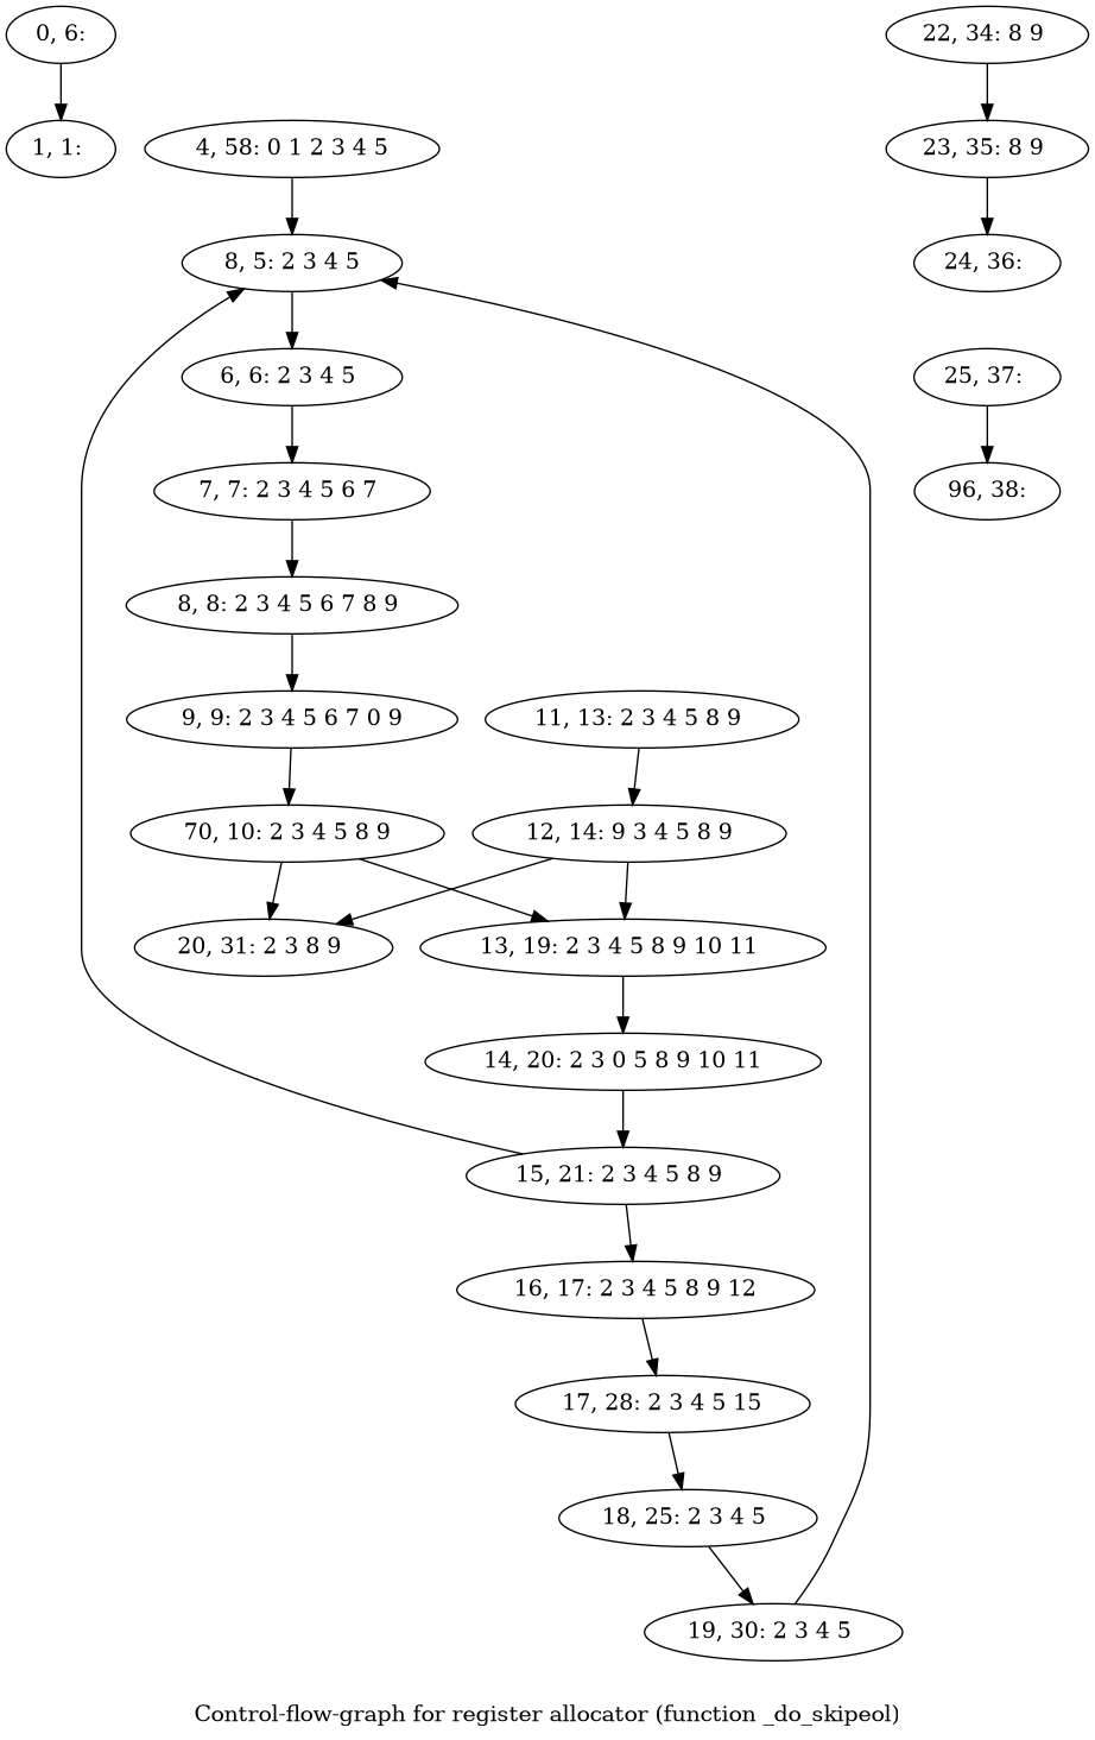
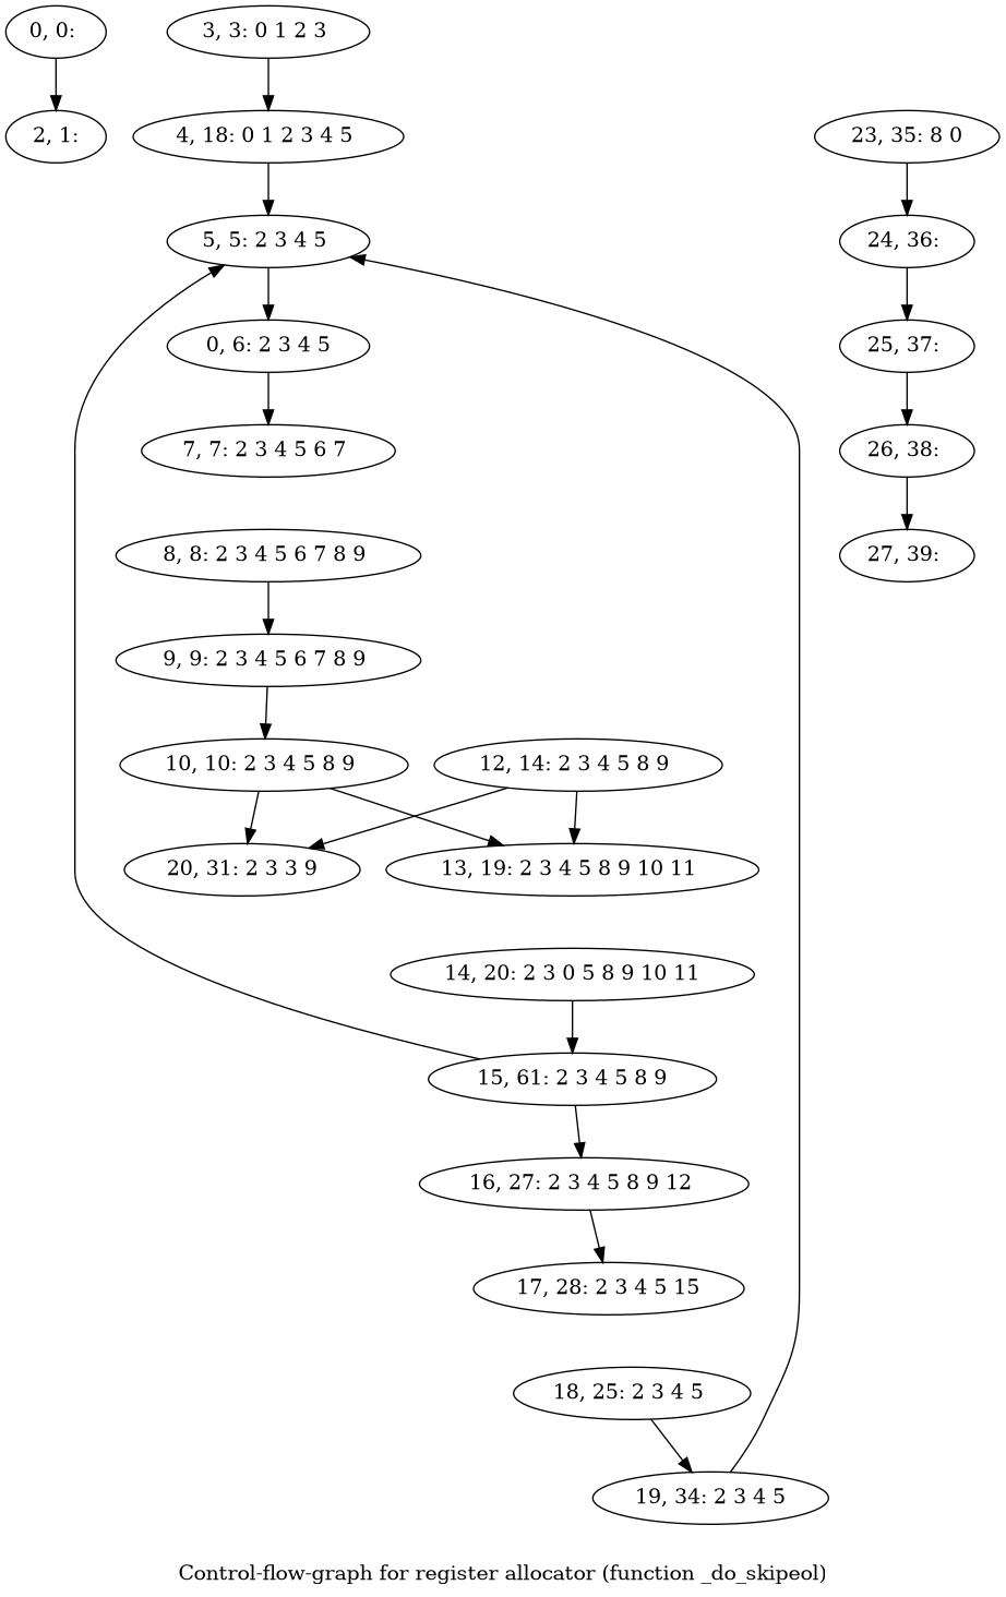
  digraph {
    label="Control-flow-graph for register allocator (function _do_skipeol)"
-   n1 [label="0, 6:"]
-   n2 [label="1, 1: "]
-   n4 [label="4, 58: 0 1 2 3 4 5"]
-   n5 [label="8, 5: 2 3 4 5"]
-   n6 [label="6, 6: 2 3 4 5 "]
+   n1 [label="0, 0: "]
+   n2 [label="2, 1:"]
+   n3 [label="3, 3: 0 1 2 3 "]
+   n4 [label="4, 18: 0 1 2 3 4 5 "]
+   n5 [label="5, 5: 2 3 4 5 "]
+   n6 [label="0, 6: 2 3 4 5"]
    n7 [label="7, 7: 2 3 4 5 6 7 "]
    n8 [label="8, 8: 2 3 4 5 6 7 8 9 "]
-   n9 [label="9, 9: 2 3 4 5 6 7 0 9"]
-   n10 [label="70, 10: 2 3 4 5 8 9"]
-   n11 [label="20, 31: 2 3 8 9 "]
+   n9 [label="9, 9: 2 3 4 5 6 7 8 9 "]
+   n10 [label="10, 10: 2 3 4 5 8 9 "]
+   n11 [label="20, 31: 2 3 3 9"]
    n12 [label="13, 19: 2 3 4 5 8 9 10 11 "]
-   n13 [label="11, 13: 2 3 4 5 8 9 "]
-   n14 [label="12, 14: 9 3 4 5 8 9"]
+   n14 [label="12, 14: 2 3 4 5 8 9 "]
    n15 [label="14, 20: 2 3 0 5 8 9 10 11"]
-   n16 [label="15, 21: 2 3 4 5 8 9 "]
-   n17 [label="16, 17: 2 3 4 5 8 9 12"]
+   n16 [label="15, 61: 2 3 4 5 8 9"]
+   n17 [label="16, 27: 2 3 4 5 8 9 12 "]
    n18 [label="17, 28: 2 3 4 5 15"]
    n19 [label="18, 25: 2 3 4 5 "]
-   n20 [label="19, 30: 2 3 4 5 "]
-   n21 [label="22, 34: 8 9 "]
-   n22 [label="23, 35: 8 9 "]
+   n20 [label="19, 34: 2 3 4 5"]
+   n22 [label="23, 35: 8 0"]
    n23 [label="24, 36: "]
    n24 [label="25, 37: "]
-   n25 [label="96, 38:"]
+   n25 [label="26, 38: "]
+   n26 [label="27, 39: "]
    n1 -> n2
+   n3 -> n4
    n4 -> n5
    n5 -> n6
    n6 -> n7
-   n7 -> n8
    n8 -> n9
    n9 -> n10
    n10 -> n11
    n10 -> n12
-   n12 -> n15
-   n13 -> n14
    n14 -> n11
    n14 -> n12
    n15 -> n16
    n16 -> n5
    n16 -> n17
    n17 -> n18
-   n18 -> n19
    n19 -> n20
    n20 -> n5
-   n21 -> n22
    n22 -> n23
+   n23 -> n24
    n24 -> n25
+   n25 -> n26
  }
